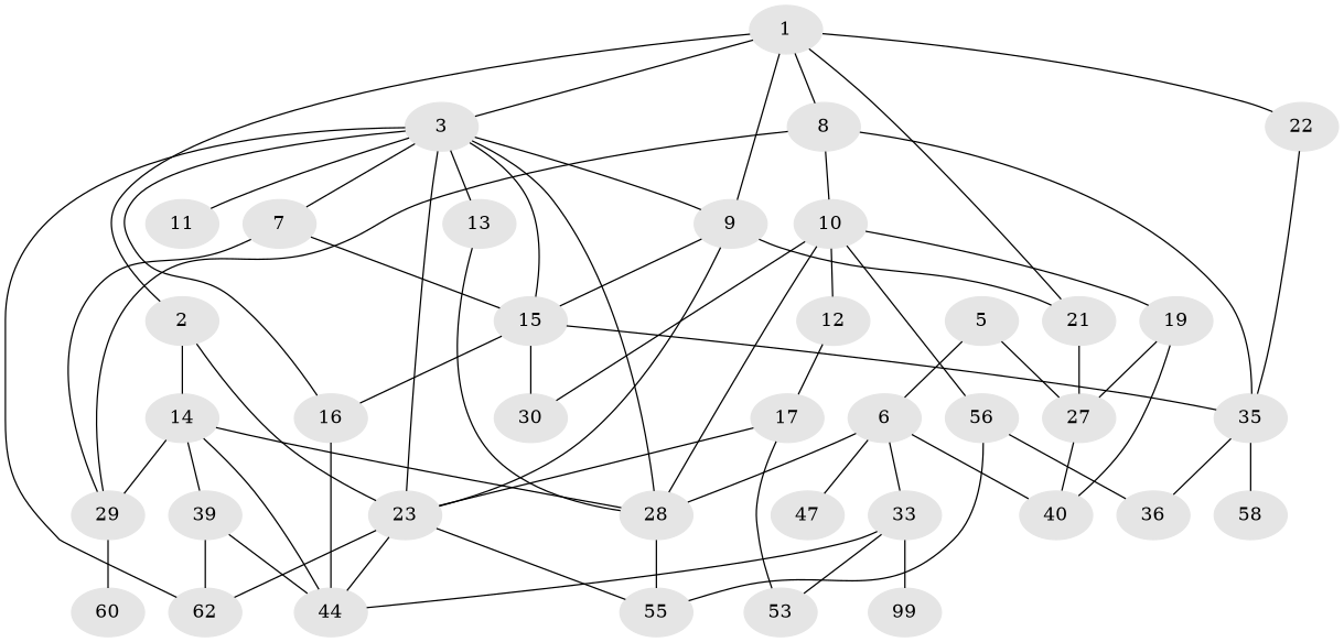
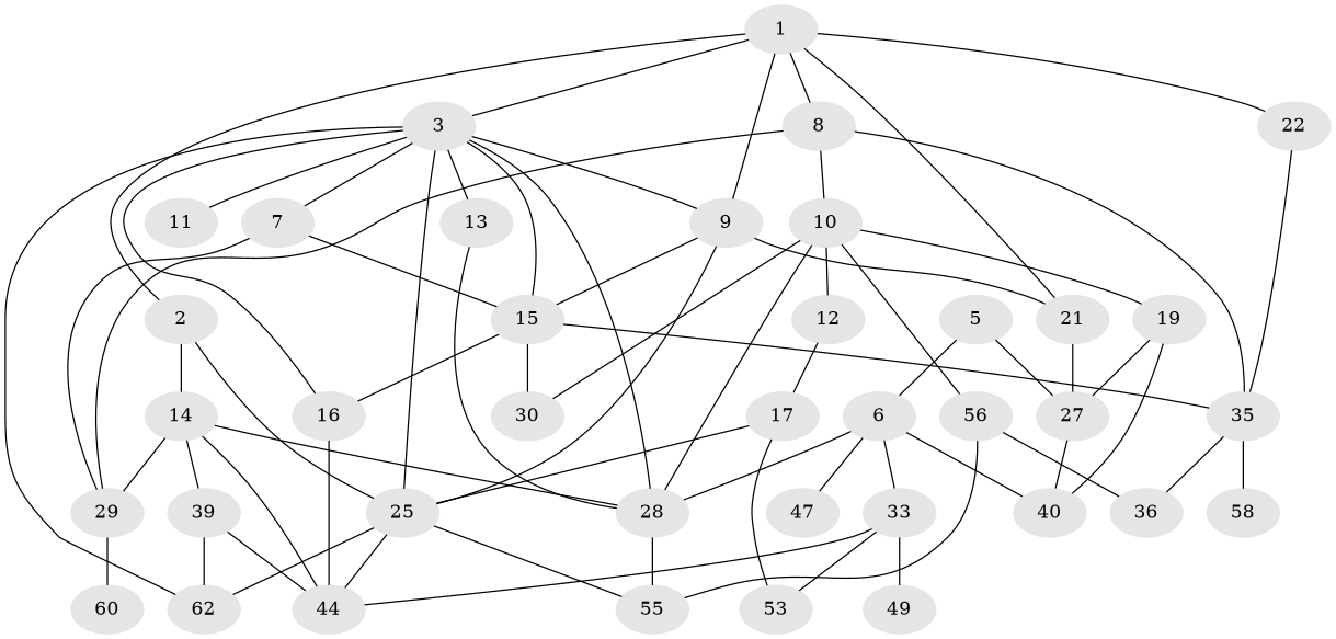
  graph {
    node [color=gray90 style=filled]
    1 [super="+43"]
    2
    3 [super="+4"]
    8 [super="+34"]
    9 [super="+20"]
    22 [super="+24"]
    21 [super="+23"]
    14 [super="+48"]
-   25 [super="+51" label=23]
+   25 [super="+51"]
    7
    11
    13 [super="+56"]
    15 [super="+38"]
    16 [super="+45"]
    28 [super="+63"]
    62
    6 [super="+32"]
    5
    27 [super="+31"]
    29 [super="+50"]
    10
    35 [super="+41"]
    39 [super="+54"]
    44 [super="+46"]
    55
    30 [super="+37"]
    33 [super="+42"]
    40
    47
    53 [super="+59"]
-   49 [label=99]
+   49
    60
    12 [super="+52"]
    19
    n35 [label=56 super="+61"]
    36 [super="+57"]
    58
    17 [super="+18"]
    1 -- 2
    1 -- 3
    1 -- 8
    1 -- 9
    1 -- 22
    1 -- 21
    2 -- 14
    2 -- 25
    3 -- 9
    3 -- 25
    3 -- 7
    3 -- 11
    3 -- 13
    3 -- 15
    3 -- 16
    3 -- 28
    3 -- 62
    8 -- 29
    8 -- 10
    8 -- 35
    9 -- 21
    9 -- 25
    9 -- 15
    22 -- 35
    21 -- 27 [weight=2]
    14 -- 28
    14 -- 29
    14 -- 39
    14 -- 44
    25 -- 62
    25 -- 44
    25 -- 55
    7 -- 15
    7 -- 29
    13 -- 28
    15 -- 16
    15 -- 35
    15 -- 30
    16 -- 44
    28 -- 55
    6 -- 28
    6 -- 33
    6 -- 40
    6 -- 47
    5 -- 6
    5 -- 27
    27 -- 40
    29 -- 60
    10 -- 28
    10 -- 30
    10 -- 12
    10 -- 19
    10 -- n35
    35 -- 36
    35 -- 58
    39 -- 62
    39 -- 44
    33 -- 44
    33 -- 53
    33 -- 49
    12 -- 17
    19 -- 27
    19 -- 40
    n35 -- 55
    n35 -- 36
    17 -- 25
    17 -- 53
  }
